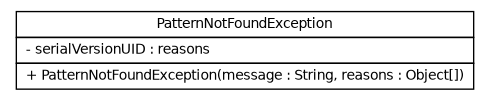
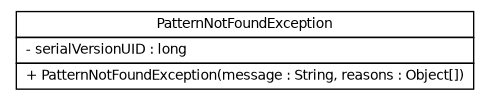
  digraph {
    nodesep=0.25
    ranksep=0.5
-   n1 [fontcolor=black fontname=Helvetica fontsize=10.0 label=<<table title="de.hsbremen.tc.tnc.im.evaluate.example.os.exception.PatternNotFoundException" border="0" cellborder="1" cellspacing="0" cellpadding="2" port="p" href="./PatternNotFoundException.html"> 		<tr><td><table border="0" cellspacing="0" cellpadding="1"> <tr><td align="center" balign="center"> PatternNotFoundException </td></tr> 		</table></td></tr> 		<tr><td><table border="0" cellspacing="0" cellpadding="1"> <tr><td align="left" balign="left"> - serialVersionUID : reasons </td></tr> 		</table></td></tr> 		<tr><td><table border="0" cellspacing="0" cellpadding="1"> <tr><td align="left" balign="left"> + PatternNotFoundException(message : String, reasons : Object[]) </td></tr> 		</table></td></tr> 		</table>> shape=plaintext]
+   n1 [fontcolor=black fontname=Helvetica fontsize=10.0 label=<<table title="de.hsbremen.tc.tnc.im.evaluate.example.os.exception.PatternNotFoundException" border="0" cellborder="1" cellspacing="0" cellpadding="2" port="p" href="./PatternNotFoundException.html"> 		<tr><td><table border="0" cellspacing="0" cellpadding="1"> <tr><td align="center" balign="center"> PatternNotFoundException </td></tr> 		</table></td></tr> 		<tr><td><table border="0" cellspacing="0" cellpadding="1"> <tr><td align="left" balign="left"> - serialVersionUID : long </td></tr> 		</table></td></tr> 		<tr><td><table border="0" cellspacing="0" cellpadding="1"> <tr><td align="left" balign="left"> + PatternNotFoundException(message : String, reasons : Object[]) </td></tr> 		</table></td></tr> 		</table>> shape=plaintext]
  }
